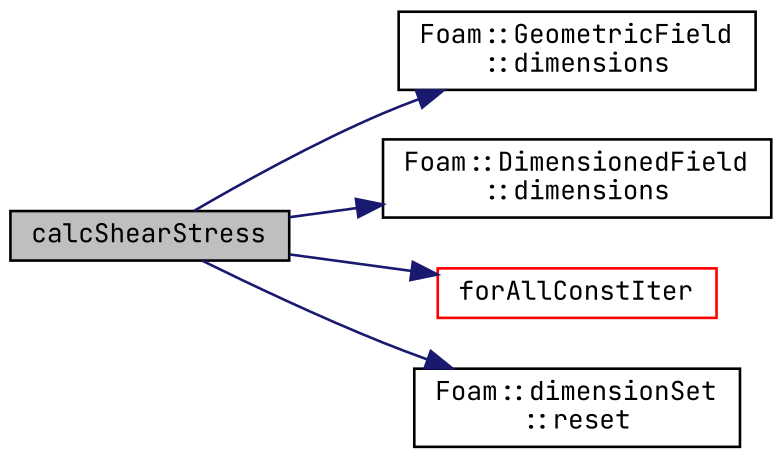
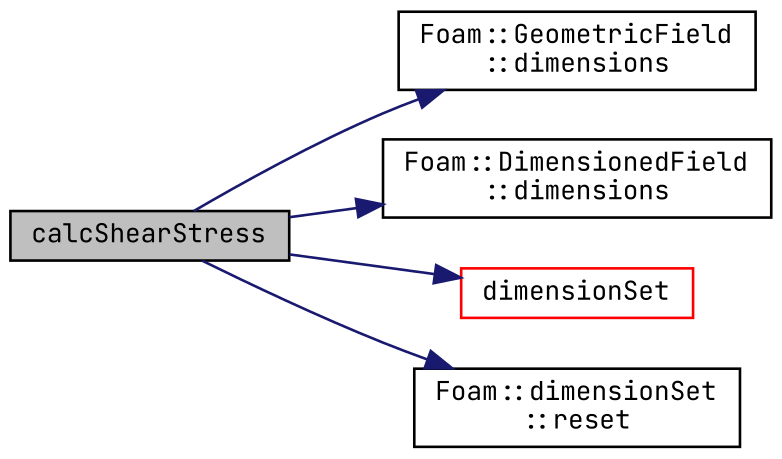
  digraph {
    fontname="JetBrains Mono"
    rankdir=LR
    node [color=black fontname="JetBrains Mono" fontsize=10 shape=record]
    edge [color=midnightblue fontname="JetBrains Mono" fontsize=10 labelfontname=Helvetica labelfontsize=10 style=solid]
    n1 [fillcolor=grey75 fontcolor=black height=0.2 label=calcShearStress style=filled width=0.4]
    n2 [height=0.2 label="Foam::GeometricField\l::dimensions" width=0.4]
    n3 [height=0.2 label="Foam::DimensionedField\l::dimensions" width=0.4]
-   n4 [color=red height=0.2 label=forAllConstIter width=0.4]
+   n4 [color=red height=0.2 label=dimensionSet width=0.4]
    n5 [height=0.2 label="Foam::dimensionSet\l::reset" width=0.4]
    n1 -> n2
    n1 -> n3
    n1 -> n4
    n1 -> n5
  }
